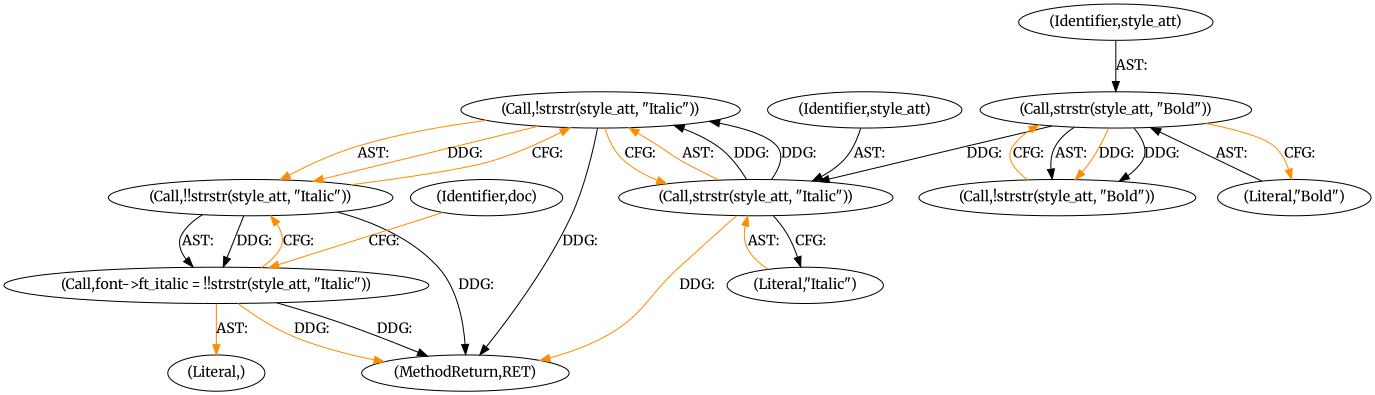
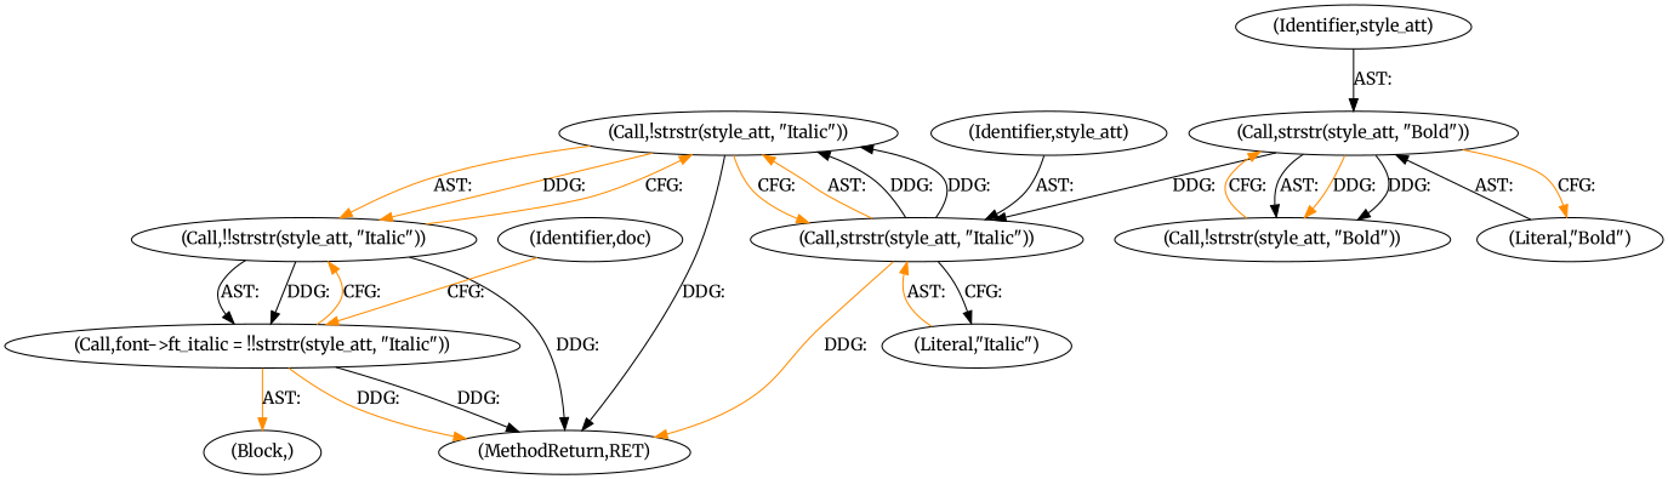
  digraph {
    fontname=Merriweather
    node [fontname=Merriweather]
    edge [color=darkorange fontname=Merriweather]
    n1 [label="(Call,!strstr(style_att, \"Italic\"))"]
    n2 [label="(Call,strstr(style_att, \"Italic\"))"]
    n3 [label="(Call,!!strstr(style_att, \"Italic\"))"]
    n4 [label="(MethodReturn,RET)"]
    n5 [label="(Literal,\"Italic\")"]
    n6 [label="(Call,font->ft_italic = !!strstr(style_att, \"Italic\"))"]
    n7 [label="(Call,strstr(style_att, \"Bold\"))"]
    n8 [label="(Literal,\"Bold\")"]
    n9 [label="(Call,!strstr(style_att, \"Bold\"))"]
-   n10 [label="(Literal,)"]
+   n10 [label="(Block,)"]
    n11 [label="(Identifier,style_att)"]
    n12 [label="(Identifier,style_att)"]
    n13 [label="(Identifier,doc)"]
    n1 -> n2 [label="CFG: "]
    n1 -> n3 [label="AST: "]
    n1 -> n3 [label="DDG: "]
    n1 -> n4 [color=black label="DDG: "]
    n2 -> n1 [label="AST: "]
    n2 -> n1 [color=black label="DDG: "]
    n2 -> n1 [color=black label="DDG: "]
    n2 -> n4 [label="DDG: "]
    n2 -> n5 [color=black label="CFG: "]
    n3 -> n1 [label="CFG: "]
    n3 -> n4 [color=black label="DDG: "]
    n3 -> n6 [color=black label="AST: "]
    n3 -> n6 [color=black label="DDG: "]
    n5 -> n2 [label="AST: "]
    n6 -> n3 [label="CFG: "]
    n6 -> n4 [color=black label="DDG: "]
    n6 -> n4 [label="DDG: "]
    n6 -> n10 [label="AST: "]
    n7 -> n2 [color=black label="DDG: "]
    n7 -> n8 [label="CFG: "]
    n7 -> n9 [color=black label="AST: "]
    n7 -> n9 [label="DDG: "]
    n7 -> n9 [color=black label="DDG: "]
    n8 -> n7 [color=black label="AST: "]
    n9 -> n7 [label="CFG: "]
    n11 -> n2 [color=black label="AST: "]
    n12 -> n7 [color=black label="AST: "]
    n13 -> n6 [label="CFG: "]
  }
